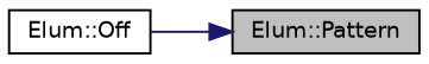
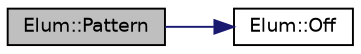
  digraph {
    rankdir=LR
    node [color=black fontname=Helvetica fontsize=10 shape=record style=filled]
    n1 [fillcolor=grey75 fontcolor=black height=0.2 label="Elum::Pattern" width=0.4]
    n2 [fillcolor=white height=0.2 label="Elum::Off" width=0.4]
-   n2 -> n1 [color=midnightblue fontname=Helvetica fontsize=10 labelfontname=Helvetica labelfontsize=10 style=solid]
+   n1 -> n2 [color=midnightblue fontname=Helvetica fontsize=10 labelfontname=Helvetica labelfontsize=10 style=solid]
  }
